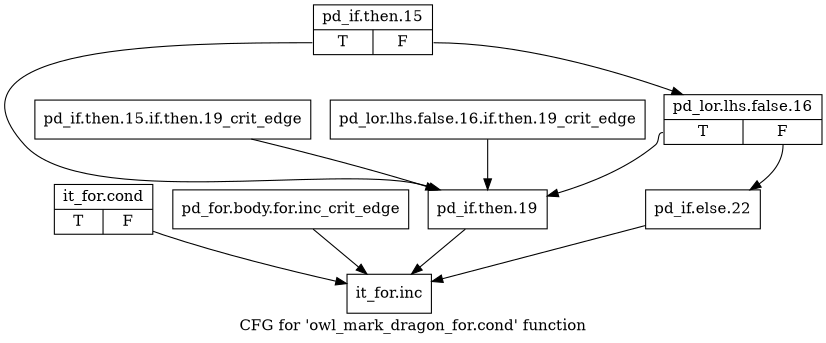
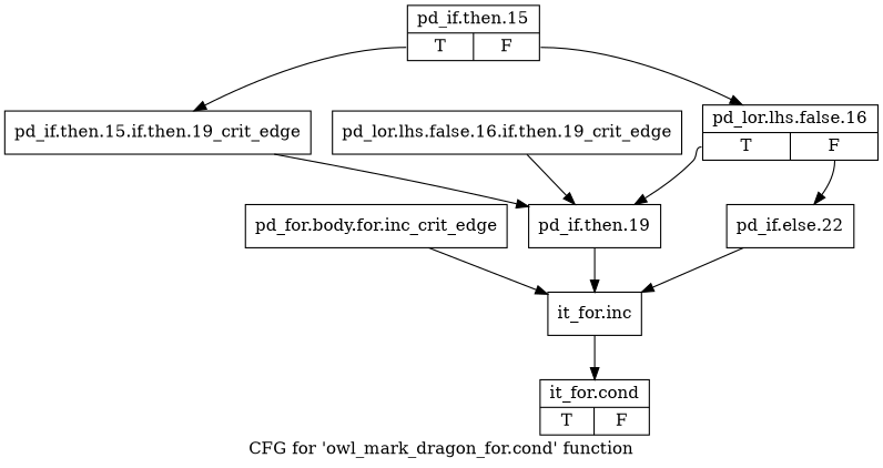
  digraph {
    label="CFG for 'owl_mark_dragon_for.cond' function"
    node [shape=record]
    n1 [label="{it_for.cond|{<s0>T|<s1>F}}"]
    n2 [label="{pd_if.then.15|{<s0>T|<s1>F}}"]
    n3 [label="{pd_if.then.15.if.then.19_crit_edge}"]
    n4 [label="{pd_lor.lhs.false.16|{<s0>T|<s1>F}}"]
    n5 [label="{pd_for.body.for.inc_crit_edge}"]
    n6 [label="{it_for.inc}"]
    n7 [label="{pd_if.then.19}"]
    n8 [label="{pd_if.else.22}"]
    n9 [label="{pd_lor.lhs.false.16.if.then.19_crit_edge}"]
-   n2 -> n7 [tailport=s0]
+   n2 -> n3 [tailport=s0]
    n2 -> n4 [tailport=s1]
    n3 -> n7
    n4 -> n7 [tailport=s0]
    n4 -> n8 [tailport=s1]
    n5 -> n6
-   n1 -> n6
+   n6 -> n1
    n7 -> n6
    n8 -> n6
    n9 -> n7
  }
